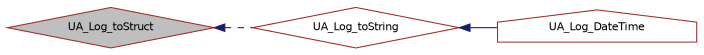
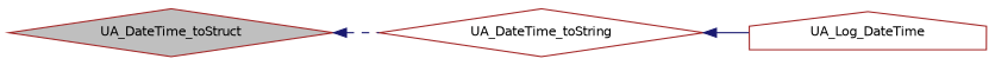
  digraph {
    rankdir=LR
    node [color=brown fillcolor=white fontname=Helvetica fontsize=10 shape=diamond style=filled]
    edge [color=midnightblue dir=back fontname=Helvetica fontsize=10 labelfontname=Helvetica labelfontsize=10]
-   n1 [fillcolor=grey75 fontcolor=black height=0.2 label=UA_Log_toStruct width=0.4]
-   n2 [height=0.2 label=UA_Log_toString width=0.4]
+   n1 [fillcolor=grey75 fontcolor=black height=0.2 label=UA_DateTime_toStruct width=0.4]
+   n2 [height=0.2 label=UA_DateTime_toString width=0.4]
    n3 [height=0.2 label=UA_Log_DateTime shape=house width=0.4]
    n1 -> n2 [style=dashed]
    n2 -> n3 [style=solid]
  }
